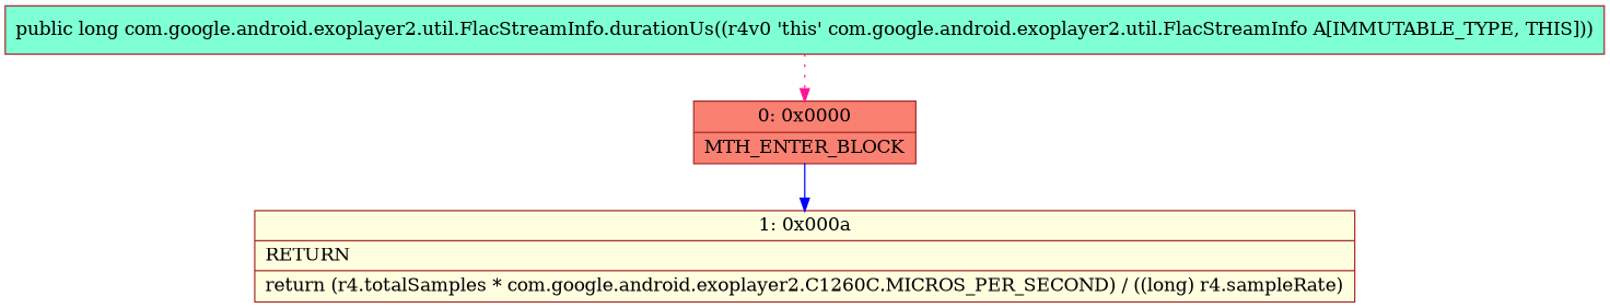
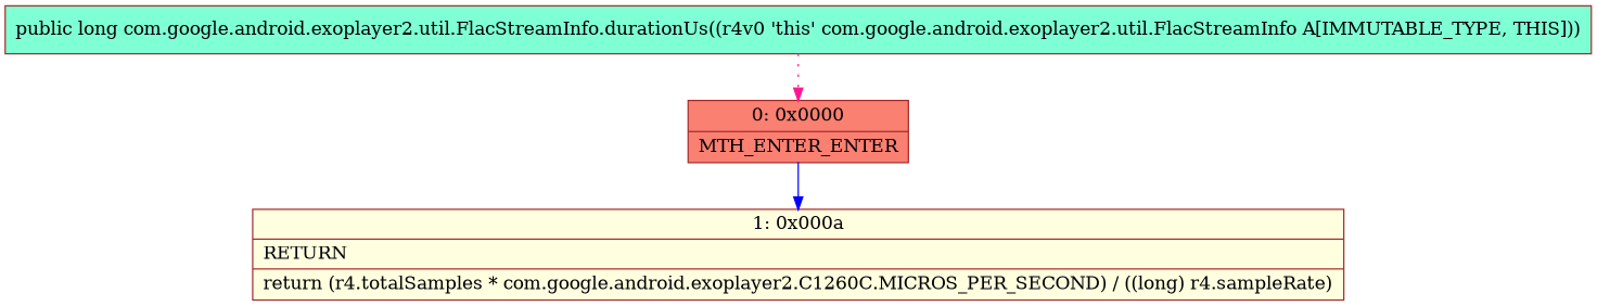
  digraph {
    node [shape=record style=filled color=brown]
-   n1 [label="{0\:\ 0x0000|MTH_ENTER_BLOCK\l}" fillcolor=salmon]
+   n1 [label="{0\:\ 0x0000|MTH_ENTER_ENTER\l}" fillcolor=salmon]
    n2 [label="{1\:\ 0x000a|RETURN\l|return (r4.totalSamples * com.google.android.exoplayer2.C1260C.MICROS_PER_SECOND) \/ ((long) r4.sampleRate)\l}" fillcolor=lightyellow]
    n3 [label="{public long com.google.android.exoplayer2.util.FlacStreamInfo.durationUs((r4v0 'this' com.google.android.exoplayer2.util.FlacStreamInfo A[IMMUTABLE_TYPE, THIS])) }" fillcolor=aquamarine]
    n1 -> n2 [color=blue style=solid]
    n3 -> n1 [color=deeppink style=dotted]
  }
